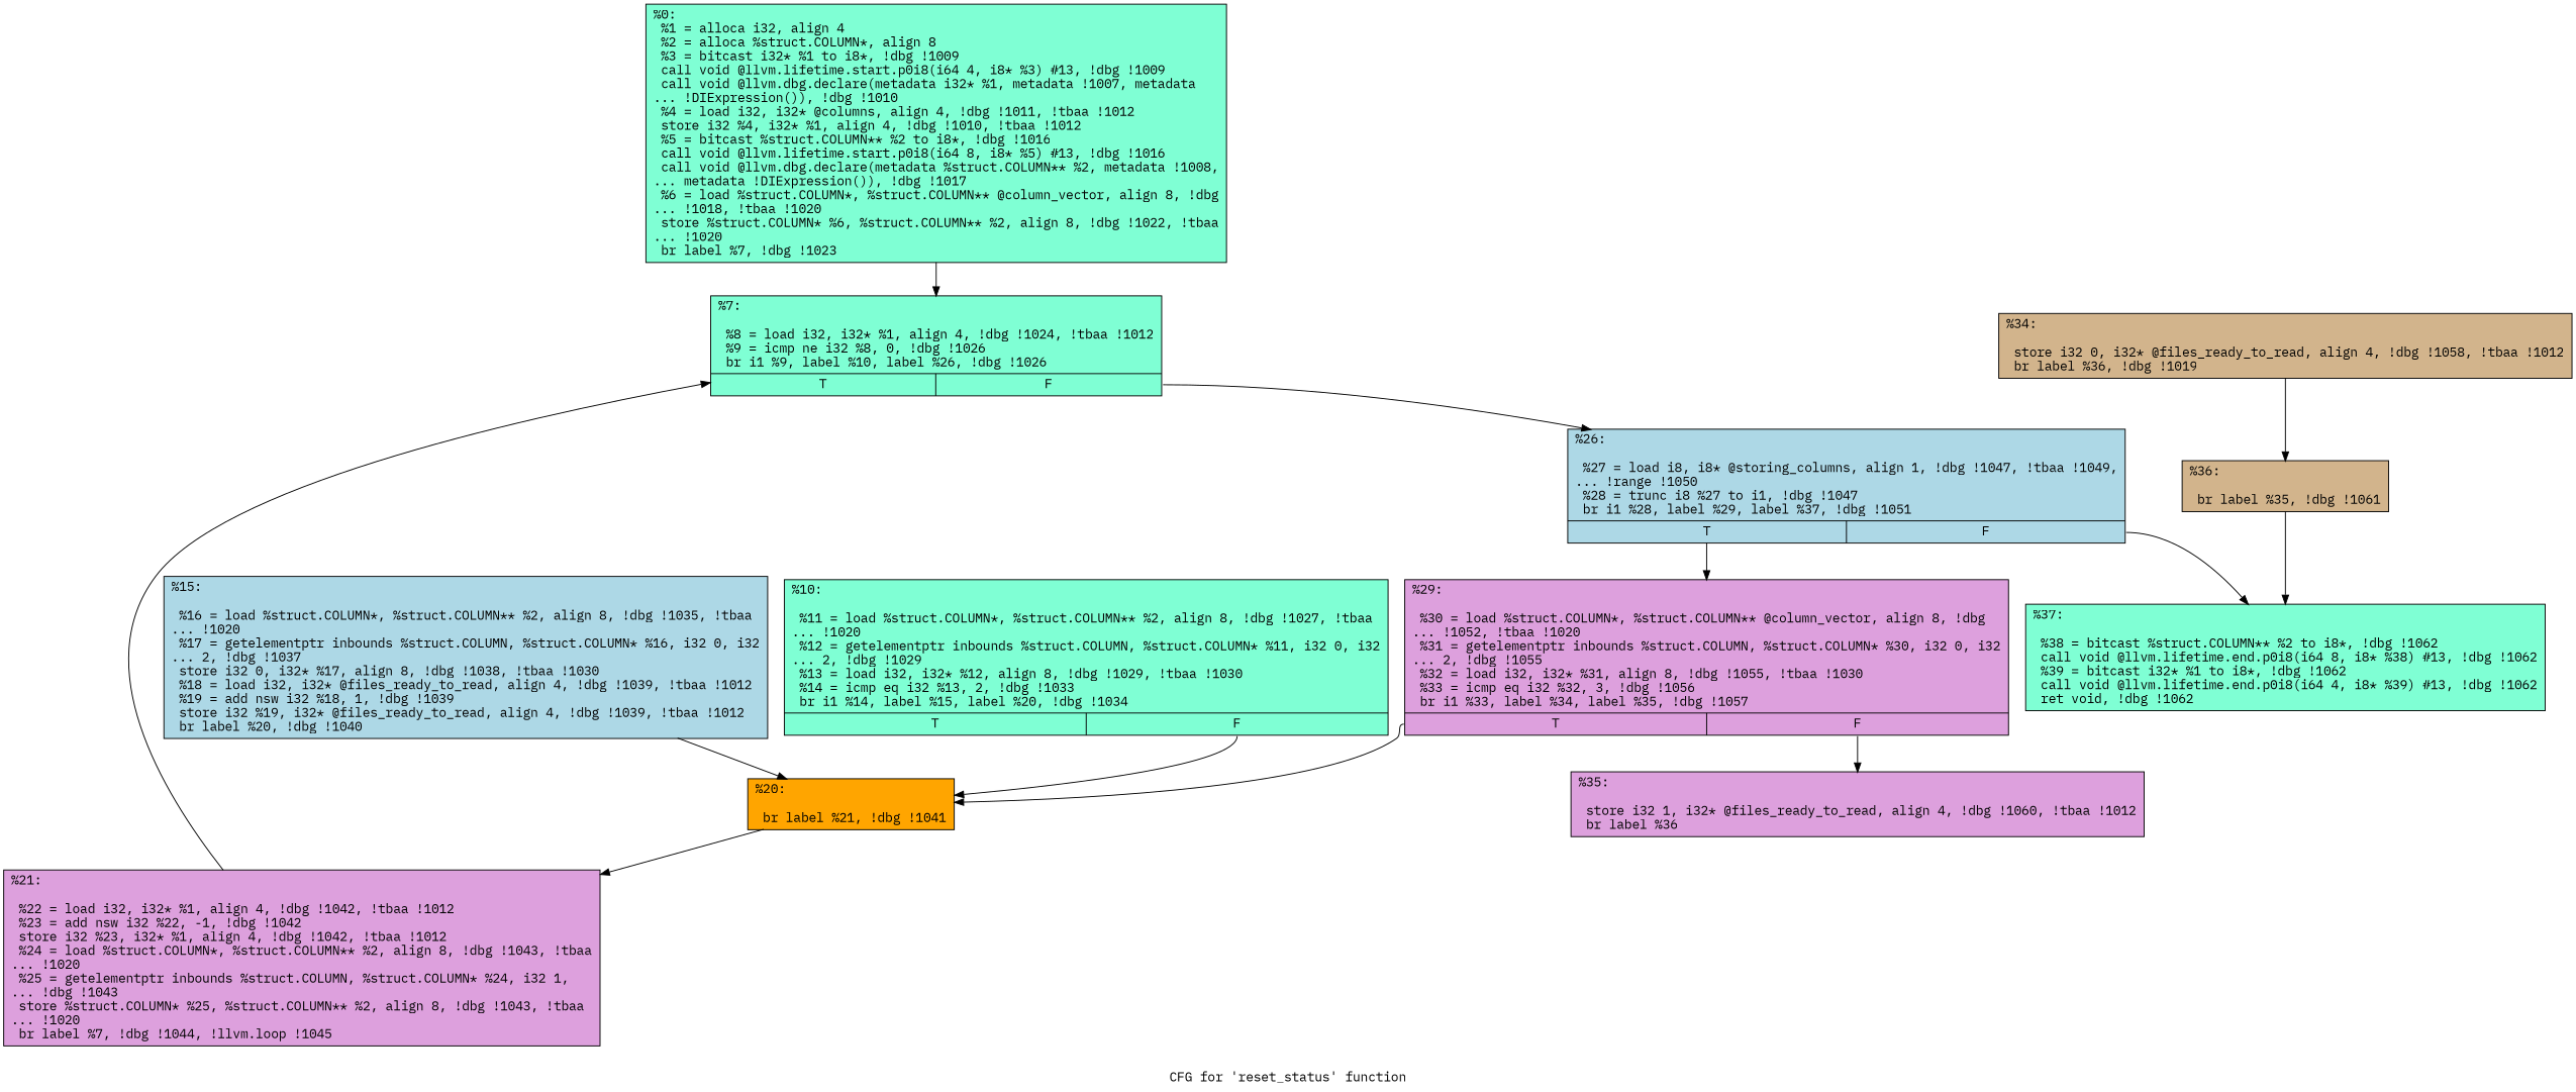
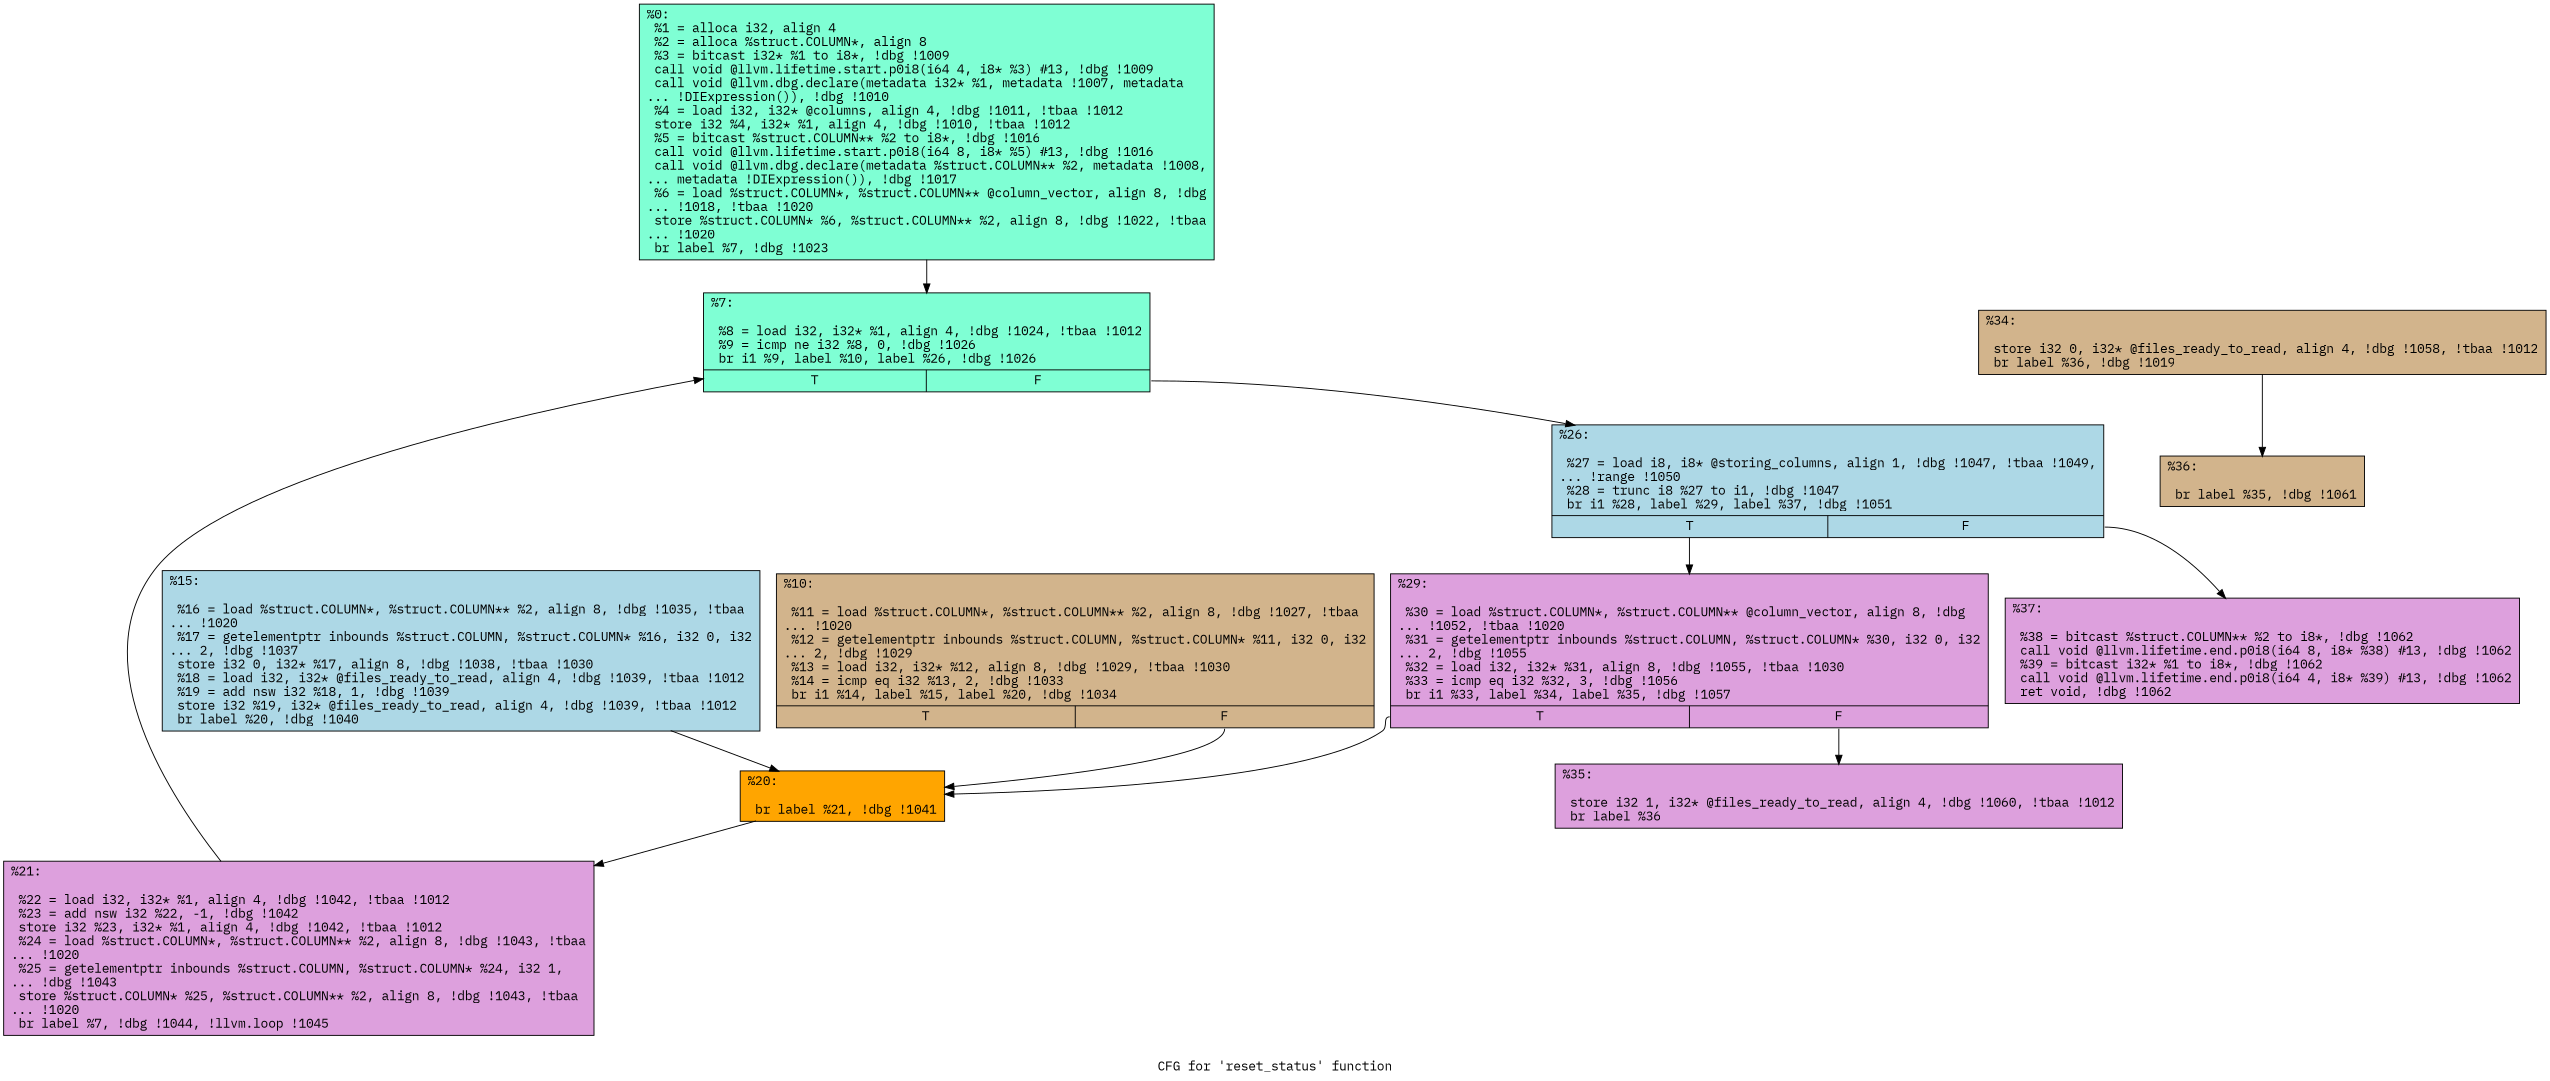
  digraph {
    fontname="IBM Plex Mono"
    label="CFG for 'reset_status' function"
    node [fillcolor=aquamarine fontname="IBM Plex Mono" shape=record style=filled]
    edge [fontname="IBM Plex Mono"]
    n1 [label="{%0:\l  %1 = alloca i32, align 4\l  %2 = alloca %struct.COLUMN*, align 8\l  %3 = bitcast i32* %1 to i8*, !dbg !1009\l  call void @llvm.lifetime.start.p0i8(i64 4, i8* %3) #13, !dbg !1009\l  call void @llvm.dbg.declare(metadata i32* %1, metadata !1007, metadata\l... !DIExpression()), !dbg !1010\l  %4 = load i32, i32* @columns, align 4, !dbg !1011, !tbaa !1012\l  store i32 %4, i32* %1, align 4, !dbg !1010, !tbaa !1012\l  %5 = bitcast %struct.COLUMN** %2 to i8*, !dbg !1016\l  call void @llvm.lifetime.start.p0i8(i64 8, i8* %5) #13, !dbg !1016\l  call void @llvm.dbg.declare(metadata %struct.COLUMN** %2, metadata !1008,\l... metadata !DIExpression()), !dbg !1017\l  %6 = load %struct.COLUMN*, %struct.COLUMN** @column_vector, align 8, !dbg\l... !1018, !tbaa !1020\l  store %struct.COLUMN* %6, %struct.COLUMN** %2, align 8, !dbg !1022, !tbaa\l... !1020\l  br label %7, !dbg !1023\l}"]
    n2 [label="{%7:\l\l  %8 = load i32, i32* %1, align 4, !dbg !1024, !tbaa !1012\l  %9 = icmp ne i32 %8, 0, !dbg !1026\l  br i1 %9, label %10, label %26, !dbg !1026\l|{<s0>T|<s1>F}}"]
    n3 [fillcolor=lightblue label="{%26:\l\l  %27 = load i8, i8* @storing_columns, align 1, !dbg !1047, !tbaa !1049,\l... !range !1050\l  %28 = trunc i8 %27 to i1, !dbg !1047\l  br i1 %28, label %29, label %37, !dbg !1051\l|{<s0>T|<s1>F}}"]
-   n4 [label="{%10:\l\l  %11 = load %struct.COLUMN*, %struct.COLUMN** %2, align 8, !dbg !1027, !tbaa\l... !1020\l  %12 = getelementptr inbounds %struct.COLUMN, %struct.COLUMN* %11, i32 0, i32\l... 2, !dbg !1029\l  %13 = load i32, i32* %12, align 8, !dbg !1029, !tbaa !1030\l  %14 = icmp eq i32 %13, 2, !dbg !1033\l  br i1 %14, label %15, label %20, !dbg !1034\l|{<s0>T|<s1>F}}"]
+   n4 [fillcolor=tan label="{%10:\l\l  %11 = load %struct.COLUMN*, %struct.COLUMN** %2, align 8, !dbg !1027, !tbaa\l... !1020\l  %12 = getelementptr inbounds %struct.COLUMN, %struct.COLUMN* %11, i32 0, i32\l... 2, !dbg !1029\l  %13 = load i32, i32* %12, align 8, !dbg !1029, !tbaa !1030\l  %14 = icmp eq i32 %13, 2, !dbg !1033\l  br i1 %14, label %15, label %20, !dbg !1034\l|{<s0>T|<s1>F}}"]
    n5 [fillcolor=orange label="{%20:\l\l  br label %21, !dbg !1041\l}"]
    n6 [fillcolor=plum label="{%29:\l\l  %30 = load %struct.COLUMN*, %struct.COLUMN** @column_vector, align 8, !dbg\l... !1052, !tbaa !1020\l  %31 = getelementptr inbounds %struct.COLUMN, %struct.COLUMN* %30, i32 0, i32\l... 2, !dbg !1055\l  %32 = load i32, i32* %31, align 8, !dbg !1055, !tbaa !1030\l  %33 = icmp eq i32 %32, 3, !dbg !1056\l  br i1 %33, label %34, label %35, !dbg !1057\l|{<s0>T|<s1>F}}"]
-   n7 [label="{%37:\l\l  %38 = bitcast %struct.COLUMN** %2 to i8*, !dbg !1062\l  call void @llvm.lifetime.end.p0i8(i64 8, i8* %38) #13, !dbg !1062\l  %39 = bitcast i32* %1 to i8*, !dbg !1062\l  call void @llvm.lifetime.end.p0i8(i64 4, i8* %39) #13, !dbg !1062\l  ret void, !dbg !1062\l}"]
+   n7 [fillcolor=plum label="{%37:\l\l  %38 = bitcast %struct.COLUMN** %2 to i8*, !dbg !1062\l  call void @llvm.lifetime.end.p0i8(i64 8, i8* %38) #13, !dbg !1062\l  %39 = bitcast i32* %1 to i8*, !dbg !1062\l  call void @llvm.lifetime.end.p0i8(i64 4, i8* %39) #13, !dbg !1062\l  ret void, !dbg !1062\l}"]
    n8 [fillcolor=lightblue label="{%15:\l\l  %16 = load %struct.COLUMN*, %struct.COLUMN** %2, align 8, !dbg !1035, !tbaa\l... !1020\l  %17 = getelementptr inbounds %struct.COLUMN, %struct.COLUMN* %16, i32 0, i32\l... 2, !dbg !1037\l  store i32 0, i32* %17, align 8, !dbg !1038, !tbaa !1030\l  %18 = load i32, i32* @files_ready_to_read, align 4, !dbg !1039, !tbaa !1012\l  %19 = add nsw i32 %18, 1, !dbg !1039\l  store i32 %19, i32* @files_ready_to_read, align 4, !dbg !1039, !tbaa !1012\l  br label %20, !dbg !1040\l}"]
    n9 [fillcolor=plum label="{%21:\l\l  %22 = load i32, i32* %1, align 4, !dbg !1042, !tbaa !1012\l  %23 = add nsw i32 %22, -1, !dbg !1042\l  store i32 %23, i32* %1, align 4, !dbg !1042, !tbaa !1012\l  %24 = load %struct.COLUMN*, %struct.COLUMN** %2, align 8, !dbg !1043, !tbaa\l... !1020\l  %25 = getelementptr inbounds %struct.COLUMN, %struct.COLUMN* %24, i32 1,\l... !dbg !1043\l  store %struct.COLUMN* %25, %struct.COLUMN** %2, align 8, !dbg !1043, !tbaa\l... !1020\l  br label %7, !dbg !1044, !llvm.loop !1045\l}"]
    n10 [fillcolor=plum label="{%35:\l\l  store i32 1, i32* @files_ready_to_read, align 4, !dbg !1060, !tbaa !1012\l  br label %36\l}"]
    n11 [fillcolor=tan label="{%34:\l\l  store i32 0, i32* @files_ready_to_read, align 4, !dbg !1058, !tbaa !1012\l  br label %36, !dbg !1019\l}"]
    n12 [fillcolor=tan label="{%36:\l\l  br label %35, !dbg !1061\l}"]
    n1 -> n2
    n2 -> n3 [tailport=s1]
    n3 -> n6 [tailport=s0]
    n3 -> n7 [tailport=s1]
    n4 -> n5 [tailport=s1]
    n5 -> n9
    n6 -> n5 [tailport=s0]
    n6 -> n10 [tailport=s1]
    n8 -> n5
    n9 -> n2
    n11 -> n12
-   n12 -> n7
  }
